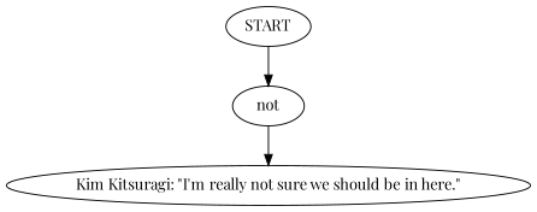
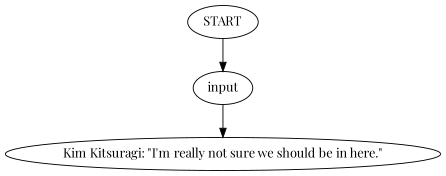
  digraph {
    fontname="Playfair Display"
    node [fontname="Playfair Display"]
    edge [fontname="Playfair Display"]
    n1 [label=START]
-   n2 [label=not]
+   n2 [label=input]
    n3 [label="Kim Kitsuragi: \"I'm really not sure we should be in here.\""]
    n1 -> n2
    n2 -> n3
  }
